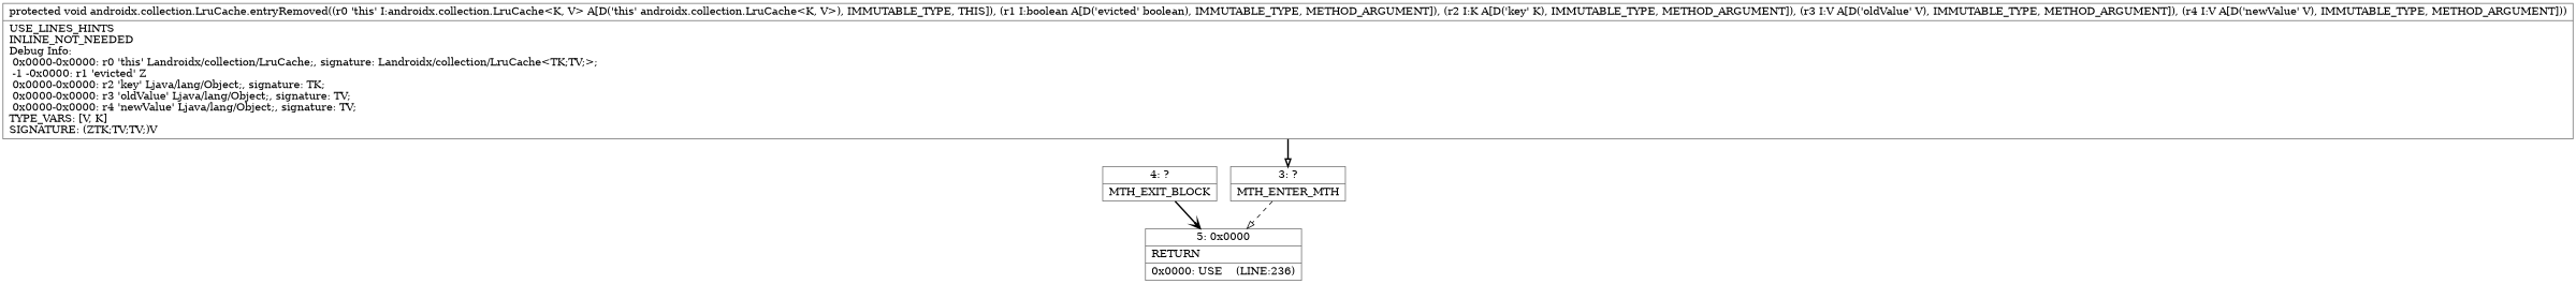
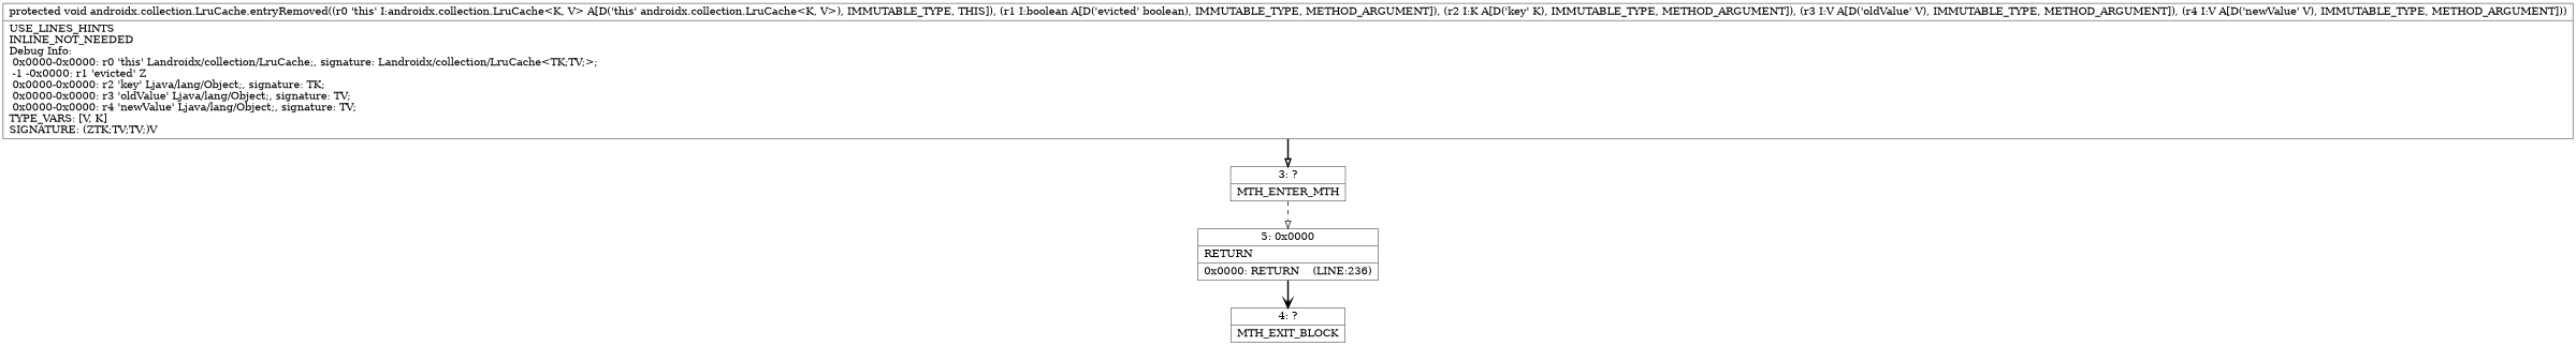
  digraph {
    node [color=gray40 shape=record]
    edge [arrowhead=onormal style=bold]
    n1 [label="{3\:\ ?|MTH_ENTER_MTH\l}"]
-   n2 [label="{5\:\ 0x0000|RETURN\l|0x0000: USE    (LINE:236)\l}"]
+   n2 [label="{5\:\ 0x0000|RETURN\l|0x0000: RETURN    (LINE:236)\l}"]
    n3 [label="{4\:\ ?|MTH_EXIT_BLOCK\l}"]
    n4 [label="{protected void androidx.collection.LruCache.entryRemoved((r0 'this' I:androidx.collection.LruCache\<K, V\> A[D('this' androidx.collection.LruCache\<K, V\>), IMMUTABLE_TYPE, THIS]), (r1 I:boolean A[D('evicted' boolean), IMMUTABLE_TYPE, METHOD_ARGUMENT]), (r2 I:K A[D('key' K), IMMUTABLE_TYPE, METHOD_ARGUMENT]), (r3 I:V A[D('oldValue' V), IMMUTABLE_TYPE, METHOD_ARGUMENT]), (r4 I:V A[D('newValue' V), IMMUTABLE_TYPE, METHOD_ARGUMENT]))  | USE_LINES_HINTS\lINLINE_NOT_NEEDED\lDebug Info:\l  0x0000\-0x0000: r0 'this' Landroidx\/collection\/LruCache;, signature: Landroidx\/collection\/LruCache\<TK;TV;\>;\l  \-1 \-0x0000: r1 'evicted' Z\l  0x0000\-0x0000: r2 'key' Ljava\/lang\/Object;, signature: TK;\l  0x0000\-0x0000: r3 'oldValue' Ljava\/lang\/Object;, signature: TV;\l  0x0000\-0x0000: r4 'newValue' Ljava\/lang\/Object;, signature: TV;\lTYPE_VARS: [V, K]\lSIGNATURE: (ZTK;TV;TV;)V\l}"]
    n1 -> n2 [style=dashed]
-   n3 -> n2 [arrowhead=vee]
+   n2 -> n3 [arrowhead=vee]
    n4 -> n1
  }
